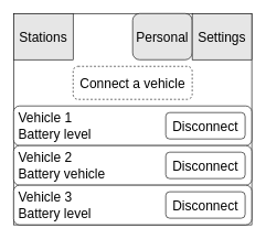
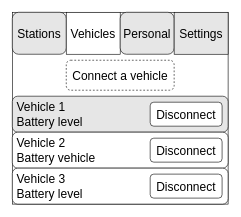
  <mxCell id="0" />
  <mxCell id="1" parent="0" />
  <mxCell id="2" value="" style="rounded=0;whiteSpace=wrap;html=1;fontSize=20;" parent="1" vertex="1"><mxGeometry x="20" width="360" height="320" as="geometry" y="20" /></mxCell>
- <mxCell id="3" value="Stations" style="rounded=0;whiteSpace=wrap;html=1;fontSize=20;fontColor=#000000;fillColor=#E6E6E6;strokeColor=#000000;" parent="1" vertex="1"><mxGeometry x="20" width="90" height="70" as="geometry" y="20" /></mxCell>
+ <mxCell id="3" value="Stations" style="whiteSpace=wrap;html=1;fontSize=20;fontColor=#000000;fillColor=#E6E6E6;strokeColor=#000000;rounded=1;" parent="1" vertex="1"><mxGeometry x="20" width="90" height="70" as="geometry" y="20" /></mxCell>
+ <mxCell id="4" value="Vehicles" style="rounded=0;whiteSpace=wrap;html=1;fontSize=20;fontColor=#000000;fillColor=#FFFFFF;" parent="1" vertex="1"><mxGeometry x="110" width="90" height="70" as="geometry" y="20" /></mxCell>
  <mxCell id="5" value="Personal" style="whiteSpace=wrap;html=1;fontSize=20;fontColor=#000000;fillColor=#E6E6E6;rounded=1;" parent="1" vertex="1"><mxGeometry x="200" width="90" height="70" as="geometry" y="20" /></mxCell>
  <mxCell id="6" value="Settings" style="rounded=0;whiteSpace=wrap;html=1;fontSize=20;fontColor=#000000;fillColor=#E6E6E6;" parent="1" vertex="1"><mxGeometry x="290" width="90" height="70" as="geometry" y="20" /></mxCell>
- <mxCell id="7" value="&amp;nbsp;Vehicle 1&lt;br&gt;&amp;nbsp;Battery level" style="rounded=1;whiteSpace=wrap;html=1;fontSize=20;fontColor=#000000;strokeColor=#000000;fillColor=#FFFFFF;align=left;" parent="1" vertex="1"><mxGeometry x="20" y="160" width="360" height="60" as="geometry" /></mxCell>
+ <mxCell id="7" value="&amp;nbsp;Vehicle 1&lt;br&gt;&amp;nbsp;Battery level" style="rounded=1;whiteSpace=wrap;html=1;fontSize=20;fontColor=#000000;strokeColor=#000000;fillColor=#e6e6e6;align=left;" parent="1" vertex="1"><mxGeometry x="20" y="160" width="360" height="60" as="geometry" /></mxCell>
  <mxCell id="8" value="&amp;nbsp;Vehicle 2&lt;br&gt;&amp;nbsp;Battery vehicle" style="rounded=1;whiteSpace=wrap;html=1;fontSize=20;fontColor=#000000;strokeColor=#000000;fillColor=#FFFFFF;align=left;" parent="1" vertex="1"><mxGeometry x="20" y="220" width="360" height="60" as="geometry" /></mxCell>
  <mxCell id="9" value="&amp;nbsp;Vehicle 3&lt;br&gt;&amp;nbsp;Battery level" style="rounded=1;whiteSpace=wrap;html=1;fontSize=20;fontColor=#000000;strokeColor=#000000;fillColor=#FFFFFF;align=left;" parent="1" vertex="1"><mxGeometry x="20" y="280" width="360" height="60" as="geometry" /></mxCell>
  <mxCell id="10" value="Connect a vehicle" style="rounded=1;whiteSpace=wrap;html=1;fontSize=20;fontColor=#000000;strokeColor=#000000;fillColor=#FFFFFF;dashed=1;" parent="1" vertex="1"><mxGeometry x="110" y="100" width="180" height="50" as="geometry" /></mxCell>
  <mxCell id="11" value="Disconnect" style="rounded=1;whiteSpace=wrap;html=1;fontSize=20;fontColor=#000000;strokeColor=#000000;fillColor=#FFFFFF;" parent="1" vertex="1"><mxGeometry x="250" y="170" width="120" height="40" as="geometry" /></mxCell>
  <mxCell id="12" value="Disconnect" style="rounded=1;whiteSpace=wrap;html=1;fontSize=20;fontColor=#000000;strokeColor=#000000;fillColor=#FFFFFF;" parent="1" vertex="1"><mxGeometry x="250" y="230" width="120" height="40" as="geometry" /></mxCell>
  <mxCell id="13" value="Disconnect" style="rounded=1;whiteSpace=wrap;html=1;fontSize=20;fontColor=#000000;strokeColor=#000000;fillColor=#FFFFFF;" parent="1" vertex="1"><mxGeometry x="250" y="290" width="120" height="40" as="geometry" /></mxCell>
